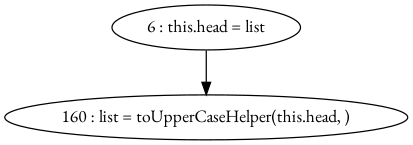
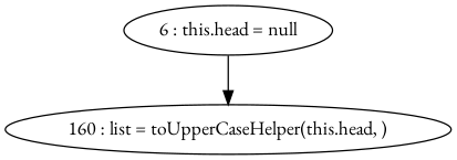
  digraph {
    fontname="EB Garamond"
    node [fontname="EB Garamond"]
-   "6 : this.head = null" [label="6 : this.head = list"]
+   "6 : this.head = null"
    "160 : list = toUpperCaseHelper(this.head, )"
    "6 : this.head = null" -> "160 : list = toUpperCaseHelper(this.head, )" [fontname="EB Garamond"]
  }
